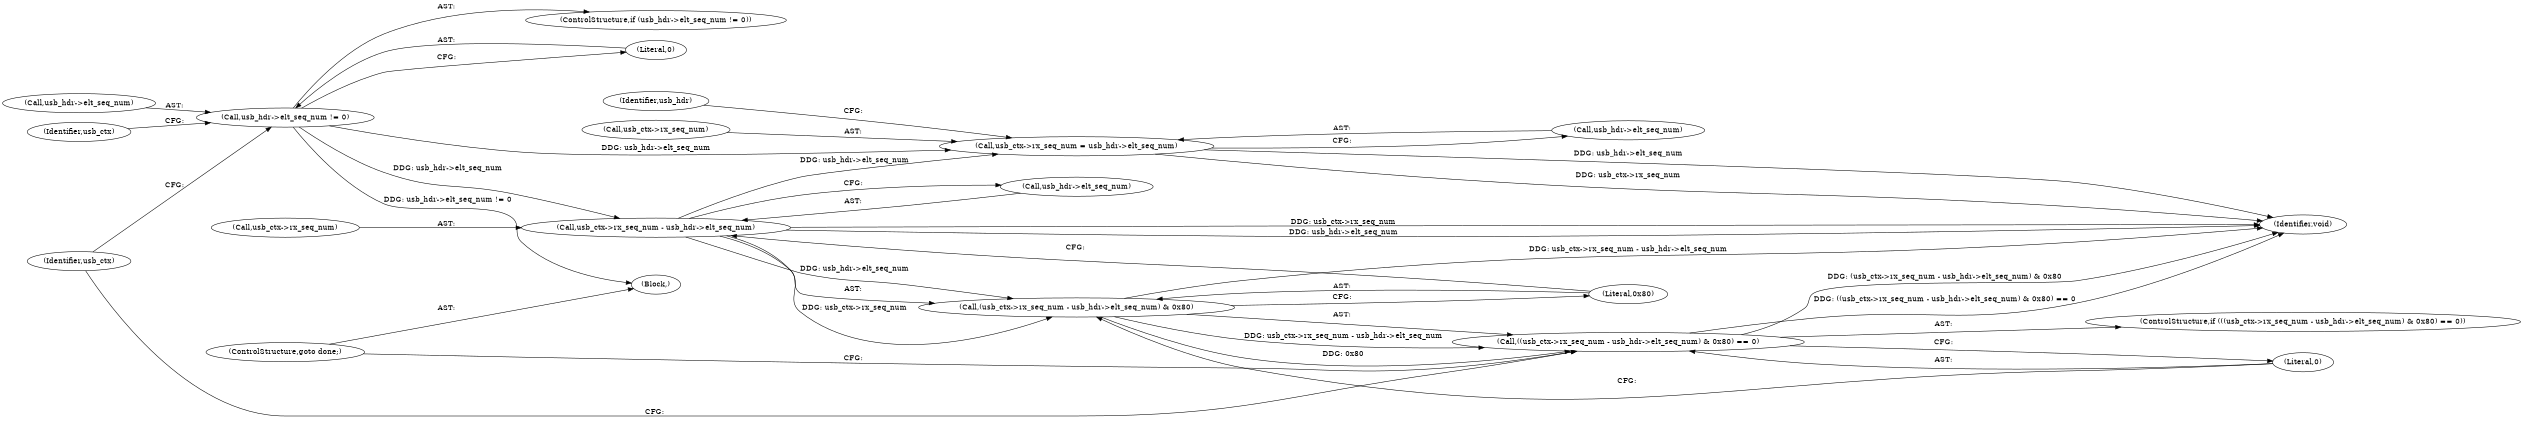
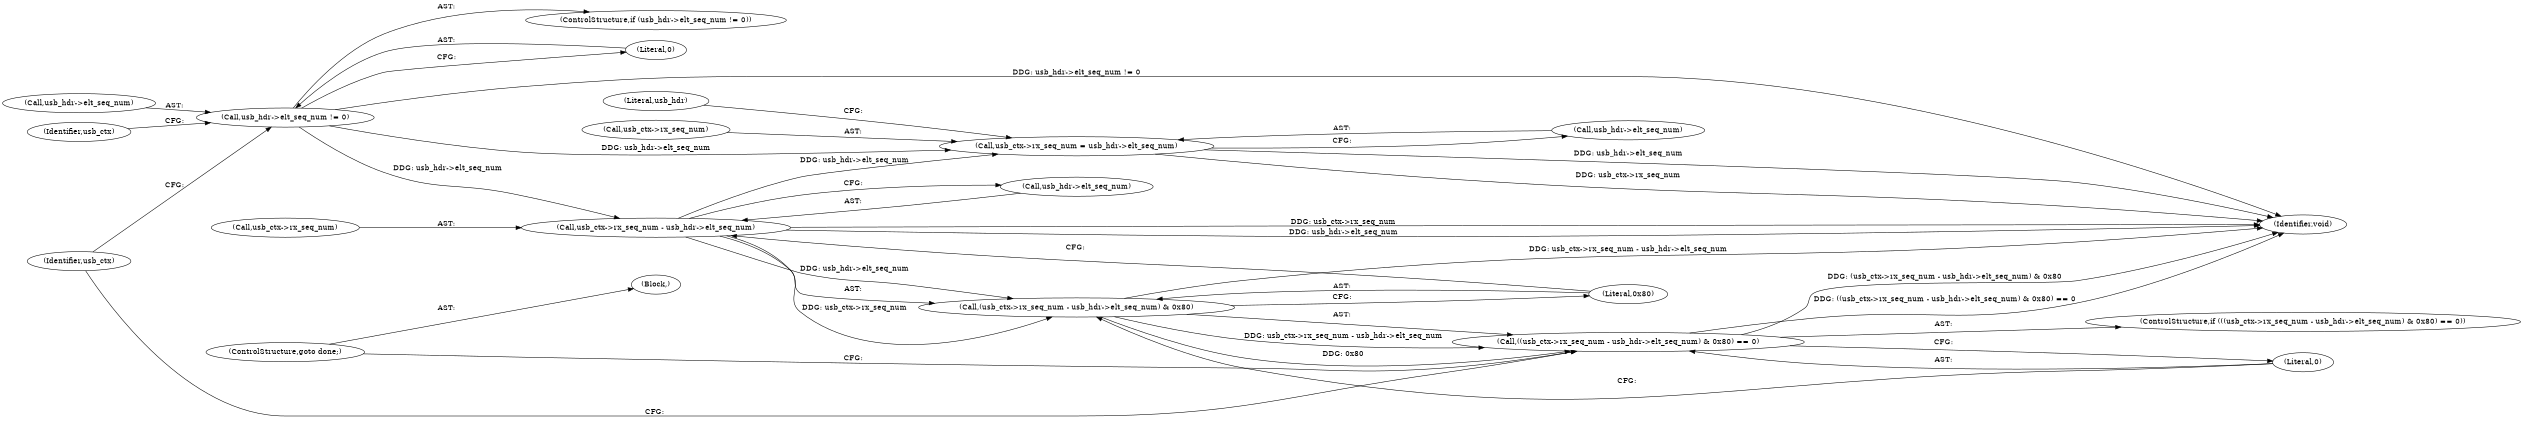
  digraph {
    rankdir=LR
    n1 [label="(Call,usb_ctx->rx_seq_num - usb_hdr->elt_seq_num)"]
    n2 [label="(Call,(usb_ctx->rx_seq_num - usb_hdr->elt_seq_num) & 0x80)"]
    n3 [label="(Call,usb_ctx->rx_seq_num = usb_hdr->elt_seq_num)"]
    n4 [label="(Call,usb_hdr->elt_seq_num)"]
    n5 [label="(Identifier,void)"]
    n6 [label="(Call,((usb_ctx->rx_seq_num - usb_hdr->elt_seq_num) & 0x80) == 0)"]
    n7 [label="(Literal,0x80)"]
    n8 [label="(Call,usb_hdr->elt_seq_num)"]
    n9 [label="(Call,usb_hdr->elt_seq_num != 0)"]
    n10 [label="(ControlStructure,if (usb_hdr->elt_seq_num != 0))"]
    n11 [label="(Literal,0)"]
    n12 [label="(Literal,0)"]
    n13 [label="(ControlStructure,if (((usb_ctx->rx_seq_num - usb_hdr->elt_seq_num) & 0x80) == 0))"]
    n14 [label="(Block,)"]
    n15 [label="(Identifier,usb_ctx)"]
    n16 [label="(Call,usb_ctx->rx_seq_num)"]
    n17 [label="(Identifier,usb_ctx)"]
-   n18 [label="(Identifier,usb_hdr)"]
+   n18 [label="(Literal,usb_hdr)"]
    n19 [label="(Call,usb_hdr->elt_seq_num)"]
    n20 [label="(ControlStructure,goto done;)"]
    n21 [label="(Call,usb_ctx->rx_seq_num)"]
    n1 -> n2 [label="AST: "]
    n1 -> n2 [label="DDG: usb_ctx->rx_seq_num"]
    n1 -> n2 [label="DDG: usb_hdr->elt_seq_num"]
    n1 -> n3 [label="DDG: usb_hdr->elt_seq_num"]
    n1 -> n4 [label="CFG: "]
    n1 -> n5 [label="DDG: usb_ctx->rx_seq_num"]
    n1 -> n5 [label="DDG: usb_hdr->elt_seq_num"]
    n2 -> n5 [label="DDG: usb_ctx->rx_seq_num - usb_hdr->elt_seq_num"]
    n2 -> n6 [label="AST: "]
    n2 -> n6 [label="DDG: usb_ctx->rx_seq_num - usb_hdr->elt_seq_num"]
    n2 -> n6 [label="DDG: 0x80"]
    n2 -> n7 [label="CFG: "]
    n3 -> n5 [label="DDG: usb_hdr->elt_seq_num"]
    n3 -> n5 [label="DDG: usb_ctx->rx_seq_num"]
    n3 -> n8 [label="CFG: "]
    n4 -> n1 [label="AST: "]
    n6 -> n5 [label="DDG: (usb_ctx->rx_seq_num - usb_hdr->elt_seq_num) & 0x80"]
    n6 -> n5 [label="DDG: ((usb_ctx->rx_seq_num - usb_hdr->elt_seq_num) & 0x80) == 0"]
    n6 -> n12 [label="CFG: "]
    n6 -> n13 [label="AST: "]
    n7 -> n1 [label="CFG: "]
    n7 -> n2 [label="AST: "]
    n8 -> n3 [label="AST: "]
    n9 -> n1 [label="DDG: usb_hdr->elt_seq_num"]
    n9 -> n3 [label="DDG: usb_hdr->elt_seq_num"]
-   n9 -> n14 [label="DDG: usb_hdr->elt_seq_num != 0"]
+   n9 -> n5 [label="DDG: usb_hdr->elt_seq_num != 0"]
    n9 -> n10 [label="AST: "]
    n9 -> n11 [label="CFG: "]
    n11 -> n9 [label="AST: "]
    n12 -> n2 [label="CFG: "]
    n12 -> n6 [label="AST: "]
    n15 -> n9 [label="CFG: "]
    n16 -> n1 [label="AST: "]
    n17 -> n6 [label="CFG: "]
    n17 -> n9 [label="CFG: "]
    n18 -> n3 [label="CFG: "]
    n19 -> n9 [label="AST: "]
    n20 -> n6 [label="CFG: "]
    n20 -> n14 [label="AST: "]
    n21 -> n3 [label="AST: "]
  }
